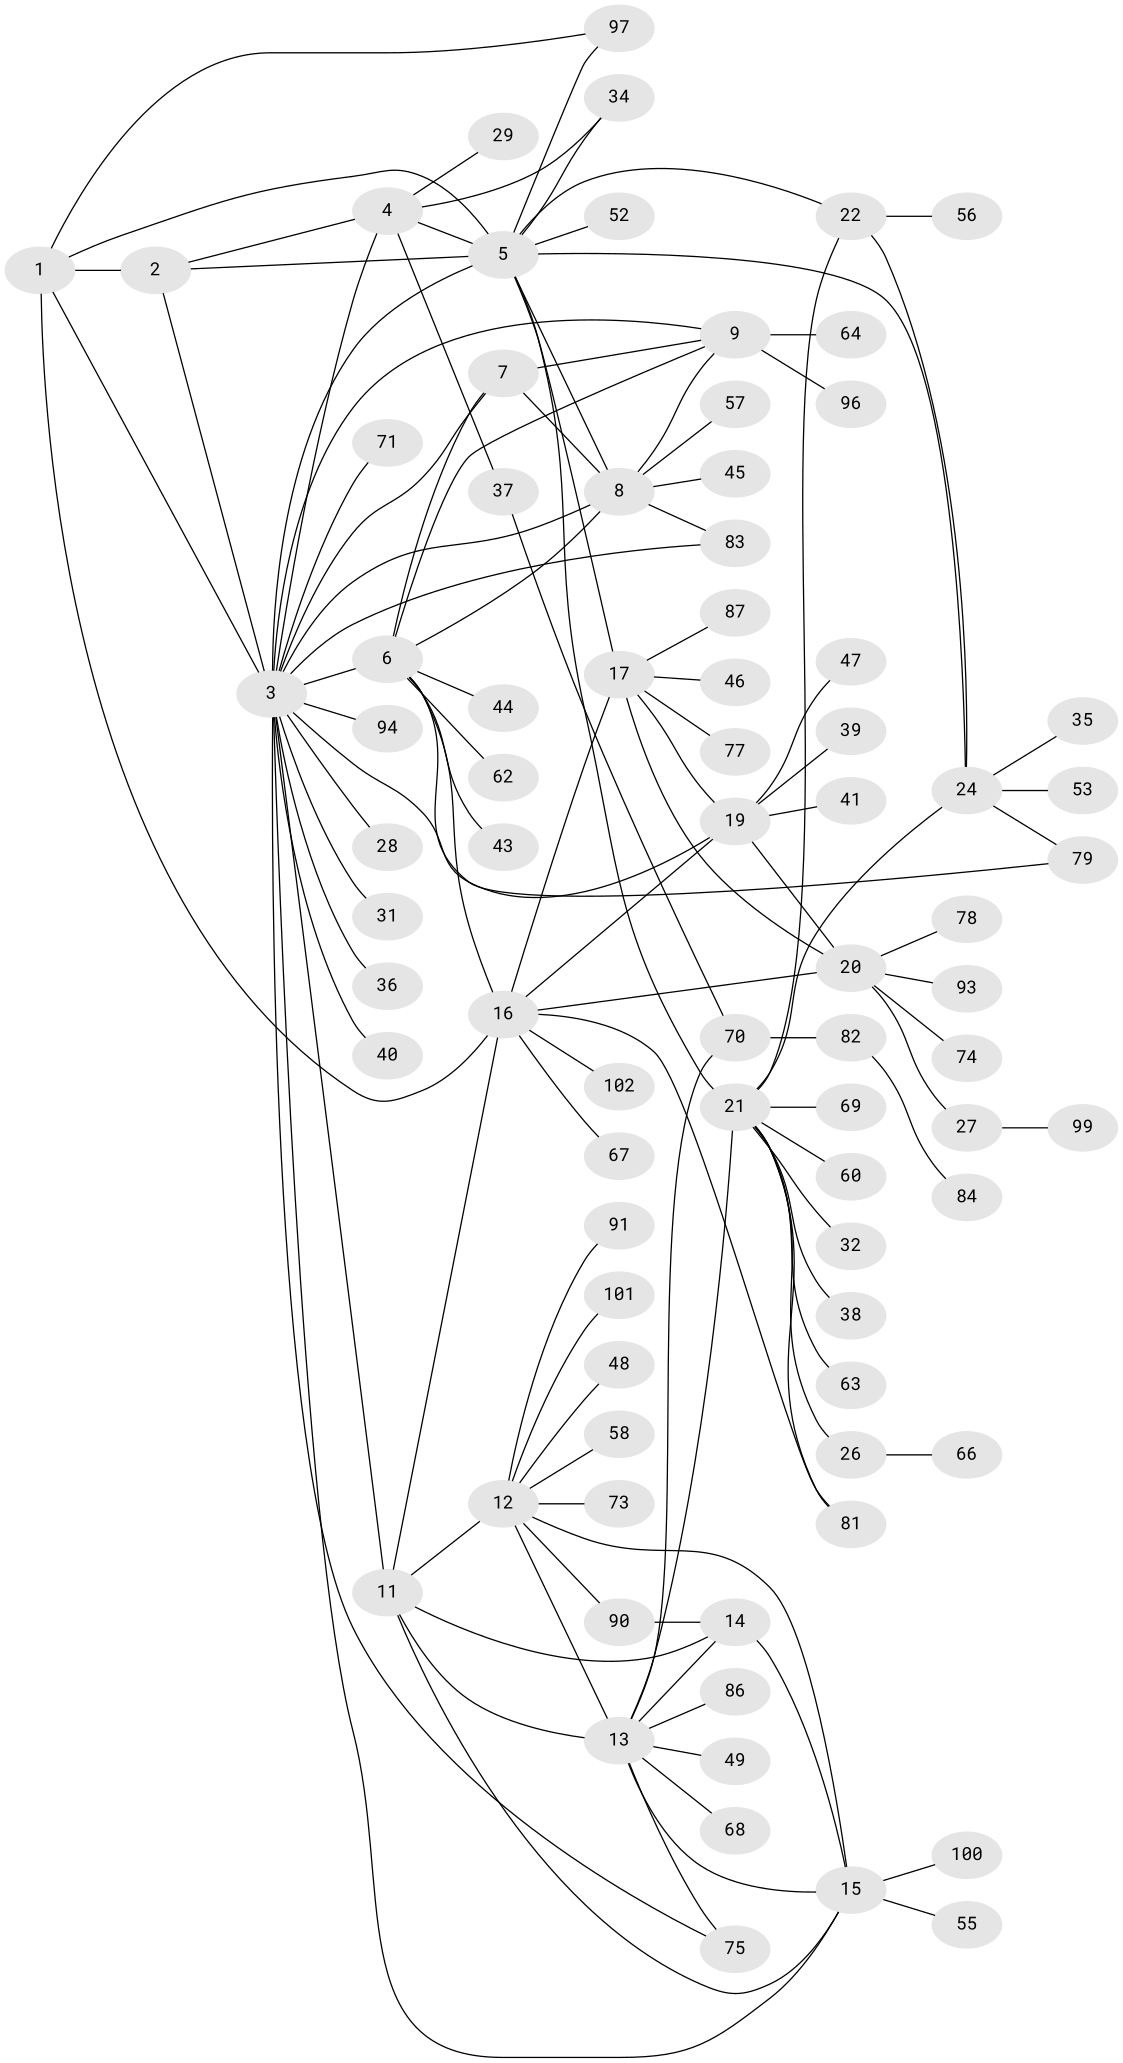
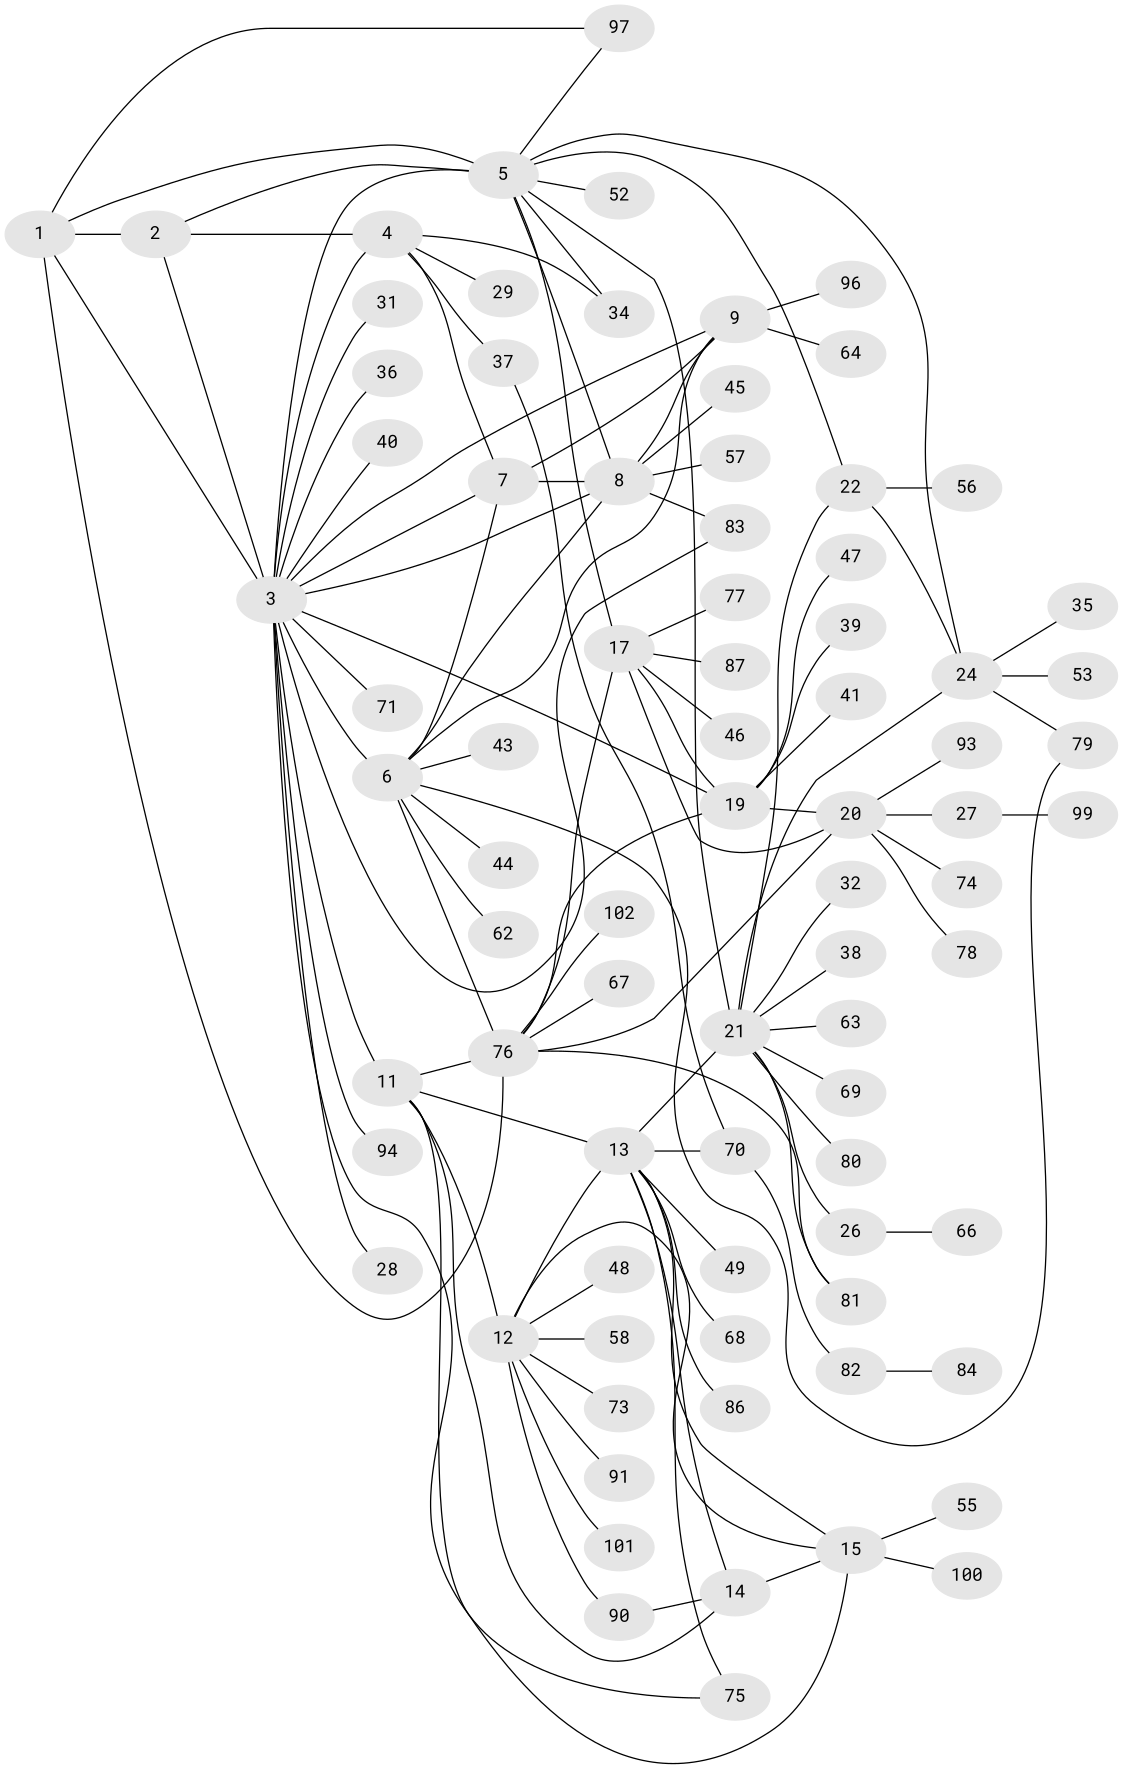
  graph {
    fontname="Roboto Mono"
    rankdir=LR
    node [color=gray90 fontname="Roboto Mono" style=filled]
    edge [fontname="Roboto Mono"]
    1
    2
    3 [super="+10"]
    5 [super="+23"]
-   16 [super="+18"]
+   16 [super="+18" label=76]
    97
    4 [super="+50"]
    6 [super="+33"]
    7 [super="+88"]
    8 [super="+42"]
    9 [super="+72"]
    11
    15 [super="+59"]
    28
    31
    36
    40
    71
    75
    83
    94
    19 [super="+54"]
    29
    34 [super="+89"]
    37
    17 [super="+95"]
    21 [super="+25"]
    22 [super="+92"]
    24 [super="+61"]
    52
    20 [super="+51"]
    67
    81 [super="+98"]
    102
    43
    44
    62
    79
    45
    57
    64
    96
    13 [super="+85"]
    12 [super="+30"]
    14 [super="+65"]
    49
    68
    70 [super="+76"]
    86
    55
    100
    46
    77
    87
    26
    32 [super="+60"]
    38
    63
    69
-   80 [label=60]
+   80
    56
    35
    53
    48
    58
    73
    90
    91
    101
    82 [super="+103"]
    39
    41
    47
    27
    74
    78
    93
    99
    66
    84
    1 -- 2
    1 -- 3
    1 -- 5
    1 -- 16
    1 -- 97
    2 -- 3
    2 -- 5
    2 -- 4
    3 -- 5
    3 -- 4
    3 -- 6
    3 -- 7
    3 -- 8
    3 -- 9
    3 -- 11
-   3 -- 15
    3 -- 28 [weight=2]
    3 -- 31
    3 -- 36
    3 -- 40
    3 -- 71
    3 -- 75
    3 -- 83
    3 -- 94
    3 -- 19
    5 -- 97
    5 -- 8
    5 -- 34
    5 -- 17
    5 -- 21 [weight=2]
    5 -- 22
    5 -- 24
    5 -- 52
    16 -- 19 [weight=2]
    16 -- 17 [weight=2]
    16 -- 20 [weight=2]
    16 -- 67
    16 -- 81
    16 -- 102
-   4 -- 5
+   4 -- 7
    4 -- 29
    4 -- 34
    4 -- 37
    6 -- 16
    6 -- 7
    6 -- 8
    6 -- 9
    6 -- 43
    6 -- 44
    6 -- 62
    6 -- 79
    7 -- 8
    7 -- 9
    8 -- 9
    8 -- 83
    8 -- 45
    8 -- 57
    9 -- 64
    9 -- 96
    11 -- 16
    11 -- 15
    11 -- 13
    11 -- 12
    11 -- 14
    15 -- 55
    15 -- 100
    19 -- 20
    19 -- 39
    19 -- 41
    19 -- 47
    37 -- 70
    17 -- 19
    17 -- 20
    17 -- 46
    17 -- 77
    17 -- 87
    21 -- 22 [weight=2]
    21 -- 24 [weight=2]
    21 -- 81
    21 -- 26
    21 -- 32
    21 -- 38
    21 -- 63
    21 -- 69
    21 -- 80
    22 -- 24
    22 -- 56
    24 -- 79
    24 -- 35
    24 -- 53
    20 -- 27
    20 -- 74
    20 -- 78
    20 -- 93
    13 -- 15
    13 -- 75
    13 -- 21
    13 -- 14
    13 -- 49
    13 -- 68
    13 -- 70
    13 -- 86
    12 -- 15
    12 -- 13
    12 -- 48
    12 -- 58
    12 -- 73
    12 -- 90
    12 -- 91
    12 -- 101
    14 -- 15
    70 -- 82
    26 -- 66
    90 -- 14
    82 -- 84
    27 -- 99
  }
